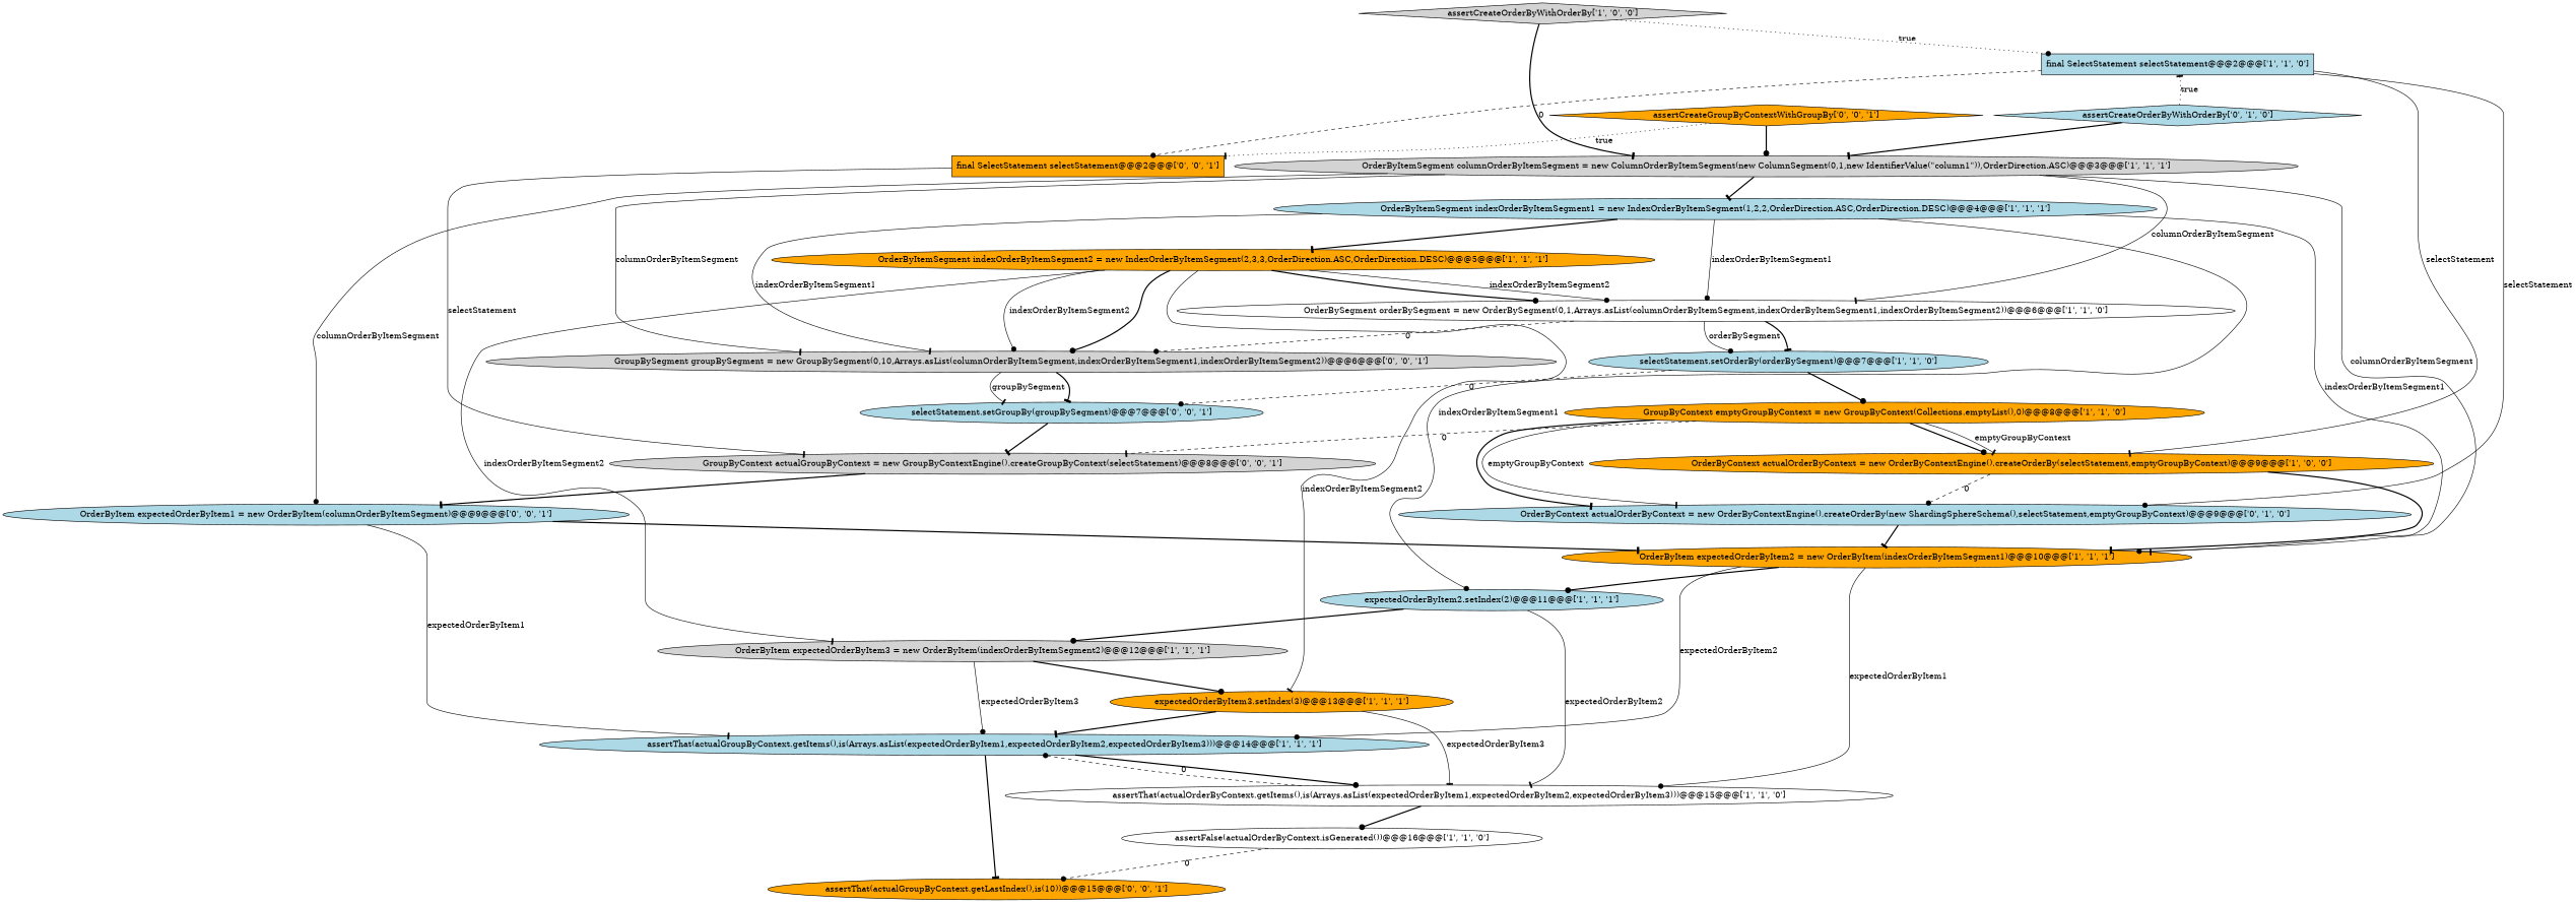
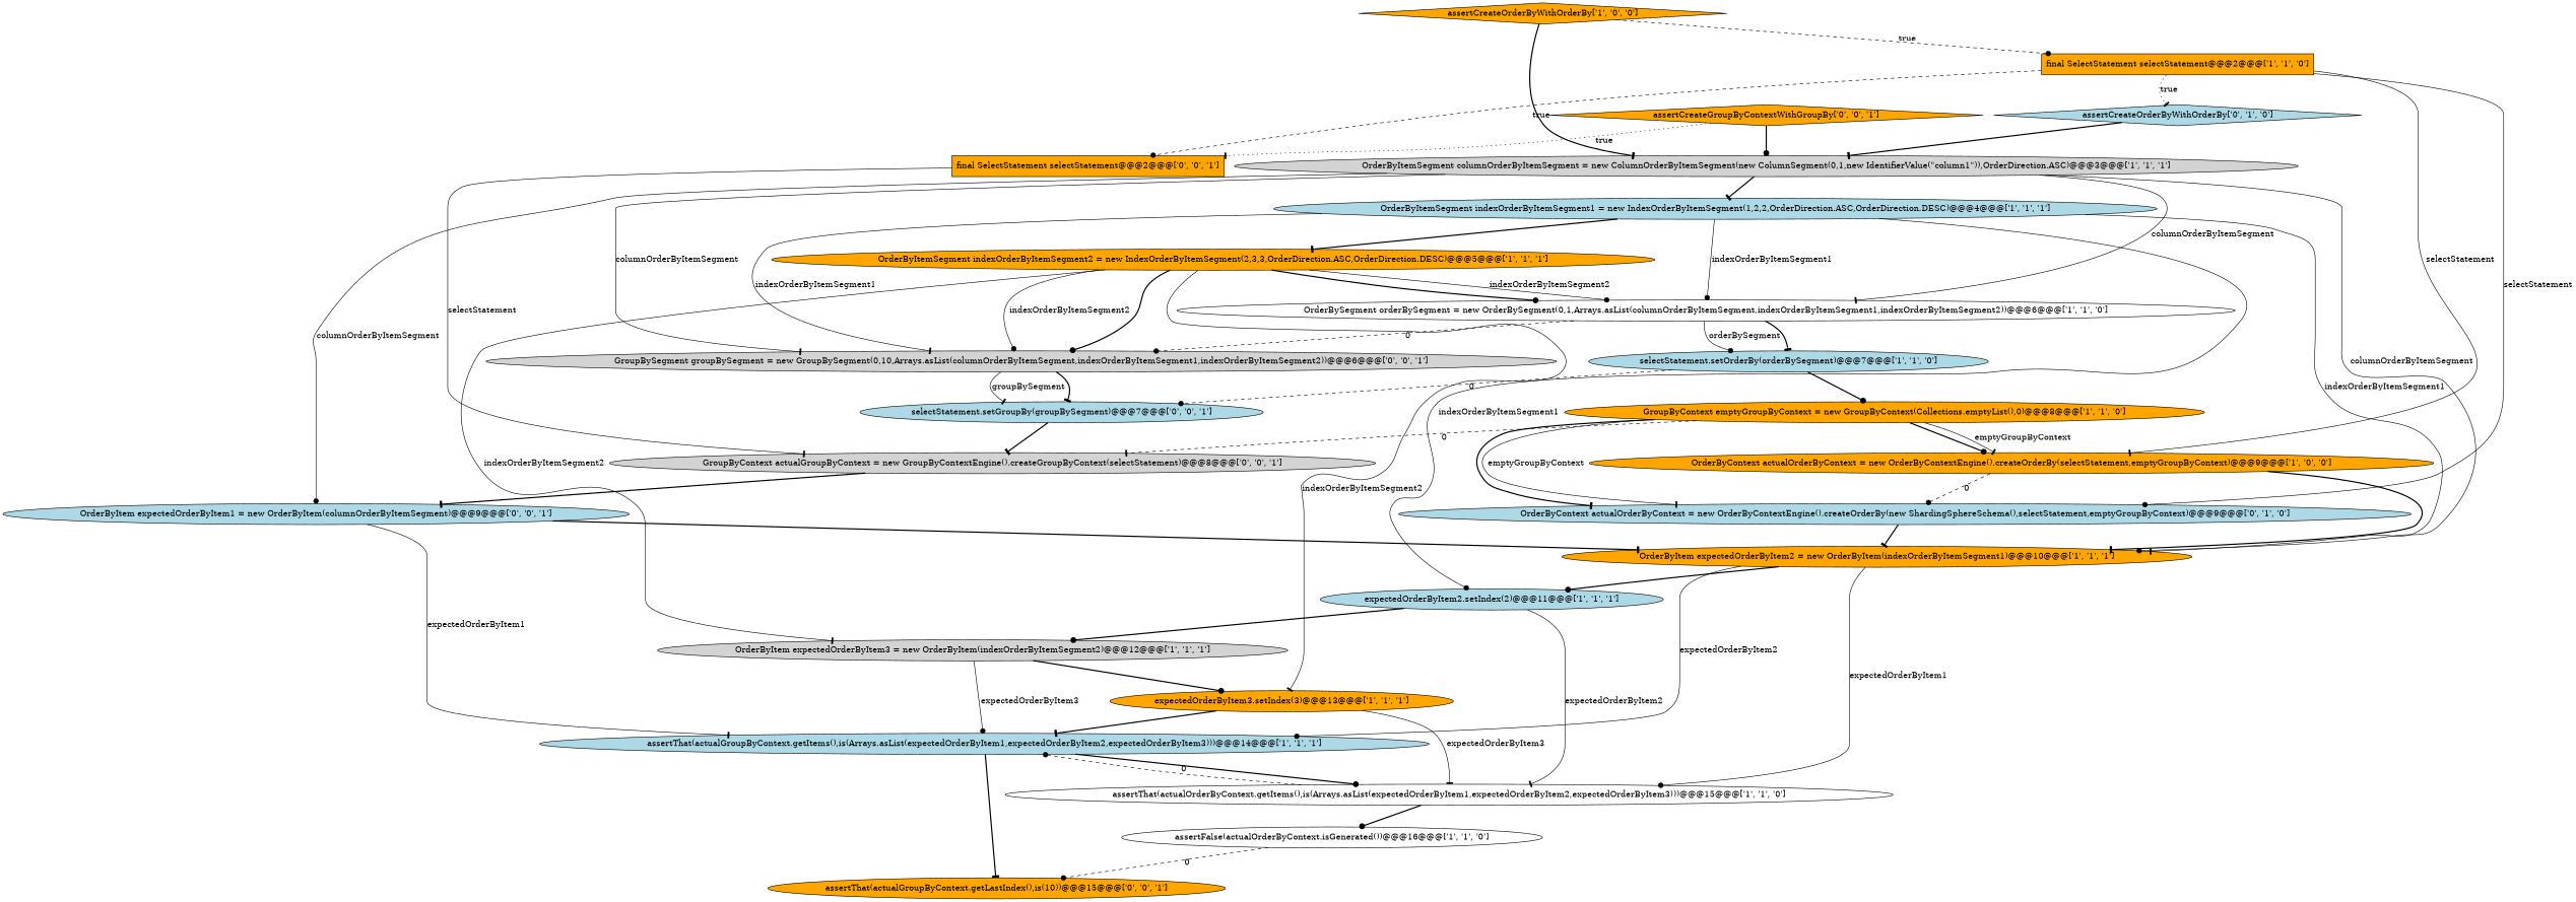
  digraph {
    node [fillcolor=lightblue shape=ellipse style=filled]
    edge [arrowhead=tee style=solid]
    n1 [label="selectStatement.setOrderBy(orderBySegment)@@@7@@@['1', '1', '0']"]
    n2 [fillcolor=orange label="GroupByContext emptyGroupByContext = new GroupByContext(Collections.emptyList(),0)@@@8@@@['1', '1', '0']"]
    n3 [label="selectStatement.setGroupBy(groupBySegment)@@@7@@@['0', '0', '1']"]
    n4 [fillcolor=orange label="OrderByContext actualOrderByContext = new OrderByContextEngine().createOrderBy(selectStatement,emptyGroupByContext)@@@9@@@['1', '0', '0']"]
    n5 [label="OrderByContext actualOrderByContext = new OrderByContextEngine().createOrderBy(new ShardingSphereSchema(),selectStatement,emptyGroupByContext)@@@9@@@['0', '1', '0']"]
    n6 [fillcolor=lightgrey label="GroupByContext actualGroupByContext = new GroupByContextEngine().createGroupByContext(selectStatement)@@@8@@@['0', '0', '1']"]
    n7 [label="assertThat(actualGroupByContext.getItems(),is(Arrays.asList(expectedOrderByItem1,expectedOrderByItem2,expectedOrderByItem3)))@@@14@@@['1', '1', '1']"]
    n8 [fillcolor=orange label="assertThat(actualGroupByContext.getLastIndex(),is(10))@@@15@@@['0', '0', '1']"]
    n9 [fillcolor=white label="assertThat(actualOrderByContext.getItems(),is(Arrays.asList(expectedOrderByItem1,expectedOrderByItem2,expectedOrderByItem3)))@@@15@@@['1', '1', '0']"]
    n10 [fillcolor=white label="assertFalse(actualOrderByContext.isGenerated())@@@16@@@['1', '1', '0']"]
    n11 [fillcolor=white label="OrderBySegment orderBySegment = new OrderBySegment(0,1,Arrays.asList(columnOrderByItemSegment,indexOrderByItemSegment1,indexOrderByItemSegment2))@@@6@@@['1', '1', '0']"]
    n12 [fillcolor=lightgrey label="GroupBySegment groupBySegment = new GroupBySegment(0,10,Arrays.asList(columnOrderByItemSegment,indexOrderByItemSegment1,indexOrderByItemSegment2))@@@6@@@['0', '0', '1']"]
-   n13 [fillcolor=lightgrey label="assertCreateOrderByWithOrderBy['1', '0', '0']" shape=diamond]
+   n13 [fillcolor=orange label="assertCreateOrderByWithOrderBy['1', '0', '0']" shape=diamond]
    n14 [fillcolor=lightgrey label="OrderByItemSegment columnOrderByItemSegment = new ColumnOrderByItemSegment(new ColumnSegment(0,1,new IdentifierValue(\"column1\")),OrderDirection.ASC)@@@3@@@['1', '1', '1']"]
-   n15 [label="final SelectStatement selectStatement@@@2@@@['1', '1', '0']" shape=box]
+   n15 [fillcolor=orange label="final SelectStatement selectStatement@@@2@@@['1', '1', '0']" shape=box]
    n16 [fillcolor=orange label="OrderByItem expectedOrderByItem2 = new OrderByItem(indexOrderByItemSegment1)@@@10@@@['1', '1', '1']"]
    n17 [label="OrderByItem expectedOrderByItem1 = new OrderByItem(columnOrderByItemSegment)@@@9@@@['0', '0', '1']"]
    n18 [label="OrderByItemSegment indexOrderByItemSegment1 = new IndexOrderByItemSegment(1,2,2,OrderDirection.ASC,OrderDirection.DESC)@@@4@@@['1', '1', '1']"]
    n19 [fillcolor=orange label="final SelectStatement selectStatement@@@2@@@['0', '0', '1']" shape=box]
    n20 [label="assertCreateOrderByWithOrderBy['0', '1', '0']" shape=diamond]
    n21 [label="expectedOrderByItem2.setIndex(2)@@@11@@@['1', '1', '1']"]
    n22 [fillcolor=orange label="assertCreateGroupByContextWithGroupBy['0', '0', '1']" shape=diamond]
    n23 [fillcolor=orange label="OrderByItemSegment indexOrderByItemSegment2 = new IndexOrderByItemSegment(2,3,3,OrderDirection.ASC,OrderDirection.DESC)@@@5@@@['1', '1', '1']"]
    n24 [fillcolor=lightgrey label="OrderByItem expectedOrderByItem3 = new OrderByItem(indexOrderByItemSegment2)@@@12@@@['1', '1', '1']"]
    n25 [fillcolor=orange label="expectedOrderByItem3.setIndex(3)@@@13@@@['1', '1', '1']"]
    n1 -> n2 [arrowhead=dot style=bold]
    n1 -> n3 [arrowhead=dot label=0 style=dashed]
    n2 -> n4 [arrowhead=dot style=bold]
    n2 -> n4 [label=emptyGroupByContext]
    n2 -> n5 [label=emptyGroupByContext]
    n2 -> n5 [style=bold]
    n2 -> n6 [label=0 style=dashed]
    n3 -> n6 [style=bold]
    n4 -> n5 [arrowhead=dot label=0 style=dashed]
    n4 -> n16 [style=bold]
    n5 -> n16 [style=bold]
    n6 -> n17 [style=bold]
    n7 -> n8 [style=bold]
    n7 -> n9 [arrowhead=dot style=bold]
    n9 -> n7 [arrowhead=dot label=0 style=dashed]
    n9 -> n10 [arrowhead=dot style=bold]
    n10 -> n8 [arrowhead=dot label=0 style=dashed]
    n11 -> n1 [arrowhead=dot label=orderBySegment]
    n11 -> n1 [style=bold]
    n11 -> n12 [arrowhead=dot label=0 style=dashed]
    n12 -> n3 [style=bold]
    n12 -> n3 [label=groupBySegment]
    n13 -> n14 [style=bold]
-   n13 -> n15 [arrowhead=dot label=true style=dotted]
+   n13 -> n15 [arrowhead=dot label=true style=dashed]
    n14 -> n11 [label=columnOrderByItemSegment]
    n14 -> n12 [label=columnOrderByItemSegment]
    n14 -> n16 [arrowhead=dot label=columnOrderByItemSegment]
    n14 -> n17 [arrowhead=dot label=columnOrderByItemSegment]
    n14 -> n18 [style=bold]
    n15 -> n4 [label=selectStatement]
    n15 -> n5 [arrowhead=dot label=selectStatement]
-   n15 -> n19 [arrowhead=dot label=0 style=dashed]
+   n15 -> n19 [arrowhead=dot label=true style=dashed]
    n16 -> n7 [arrowhead=dot label=expectedOrderByItem2]
    n16 -> n9 [arrowhead=dot label=expectedOrderByItem1]
    n16 -> n21 [arrowhead=dot style=bold]
    n17 -> n7 [label=expectedOrderByItem1]
    n17 -> n16 [style=bold]
    n18 -> n11 [arrowhead=dot label=indexOrderByItemSegment1]
    n18 -> n12 [label=indexOrderByItemSegment1]
    n18 -> n16 [label=indexOrderByItemSegment1]
    n18 -> n21 [arrowhead=dot label=indexOrderByItemSegment1]
    n18 -> n23 [style=bold]
    n19 -> n6 [label=selectStatement]
    n20 -> n14 [style=bold]
-   n20 -> n15 [label=true style=dotted]
+   n15 -> n20 [label=true style=dotted]
    n21 -> n9 [label=expectedOrderByItem2]
    n21 -> n24 [arrowhead=dot style=bold]
    n22 -> n14 [arrowhead=dot style=bold]
    n22 -> n19 [label=true style=dotted]
    n23 -> n11 [arrowhead=dot style=bold]
    n23 -> n11 [arrowhead=dot label=indexOrderByItemSegment2]
    n23 -> n12 [arrowhead=dot label=indexOrderByItemSegment2]
    n23 -> n12 [arrowhead=dot style=bold]
    n23 -> n24 [label=indexOrderByItemSegment2]
    n23 -> n25 [label=indexOrderByItemSegment2]
    n24 -> n7 [arrowhead=dot label=expectedOrderByItem3]
    n24 -> n25 [arrowhead=dot style=bold]
    n25 -> n7 [style=bold]
    n25 -> n9 [label=expectedOrderByItem3]
  }
